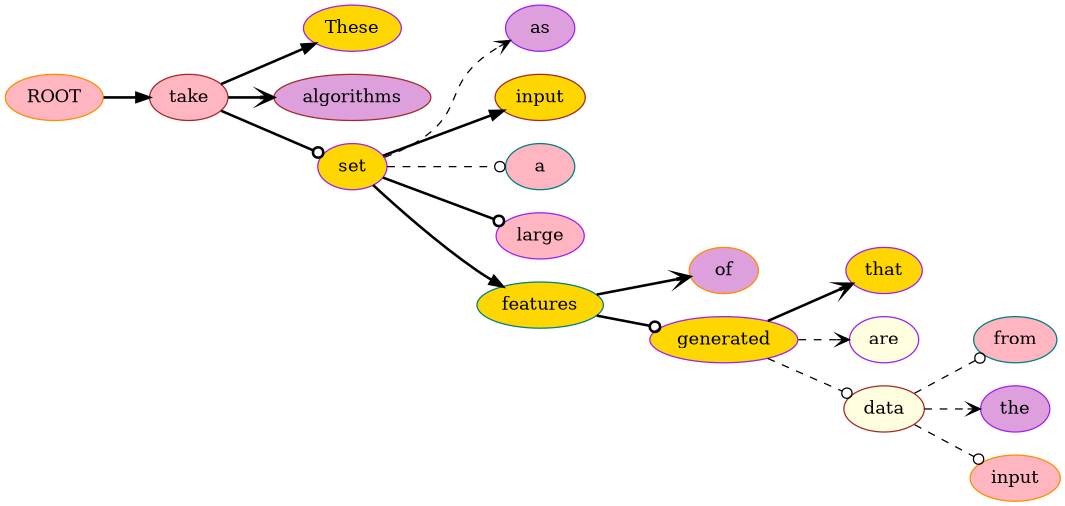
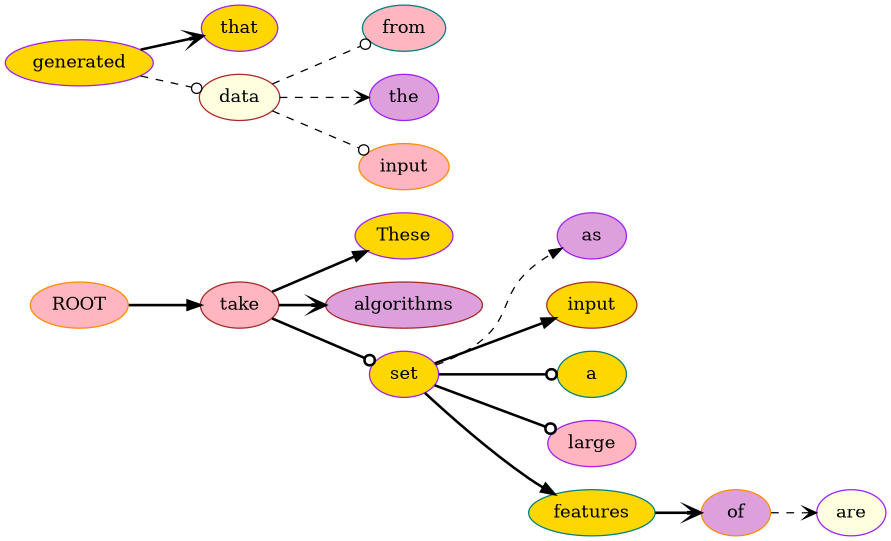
  digraph {
    rankdir=LR
    node [color=purple fillcolor=lightpink style=filled]
    edge [arrowhead=odot style=bold]
    n1 [color=darkorange label=ROOT]
    n2 [color=brown label=take]
    n3 [fillcolor=gold label=These]
    n4 [color=brown fillcolor=plum label=algorithms]
    n5 [fillcolor=gold label=set]
    n6 [fillcolor=plum label=as]
    n7 [color=brown fillcolor=gold label=input]
-   n8 [color=teal label=a]
+   n8 [color=teal fillcolor=gold label=a]
    n9 [label=large]
    n10 [color=teal fillcolor=gold label=features]
    n11 [color=darkorange fillcolor=plum label=of]
    n12 [fillcolor=gold label=generated]
    n13 [fillcolor=gold label=that]
    n14 [fillcolor=lightyellow label=are]
    n15 [color=brown fillcolor=lightyellow label=data]
    n16 [color=teal label=from]
    n17 [fillcolor=plum label=the]
    n18 [color=darkorange label=input]
    n1 -> n2 [arrowhead=normal]
    n2 -> n3 [arrowhead=normal]
    n2 -> n4 [arrowhead=vee]
    n2 -> n5
-   n5 -> n6 [arrowhead=vee style=dashed]
+   n5 -> n6 [arrowhead=normal style=dashed]
    n5 -> n7 [arrowhead=normal]
-   n5 -> n8 [style=dashed]
+   n5 -> n8
    n5 -> n9
    n5 -> n10 [arrowhead=normal]
    n10 -> n11 [arrowhead=vee]
-   n10 -> n12
    n12 -> n13 [arrowhead=vee]
-   n12 -> n14 [arrowhead=vee style=dashed]
+   n11 -> n14 [arrowhead=vee style=dashed]
    n12 -> n15 [style=dashed]
    n15 -> n16 [style=dashed]
    n15 -> n17 [arrowhead=vee style=dashed]
    n15 -> n18 [style=dashed]
  }
